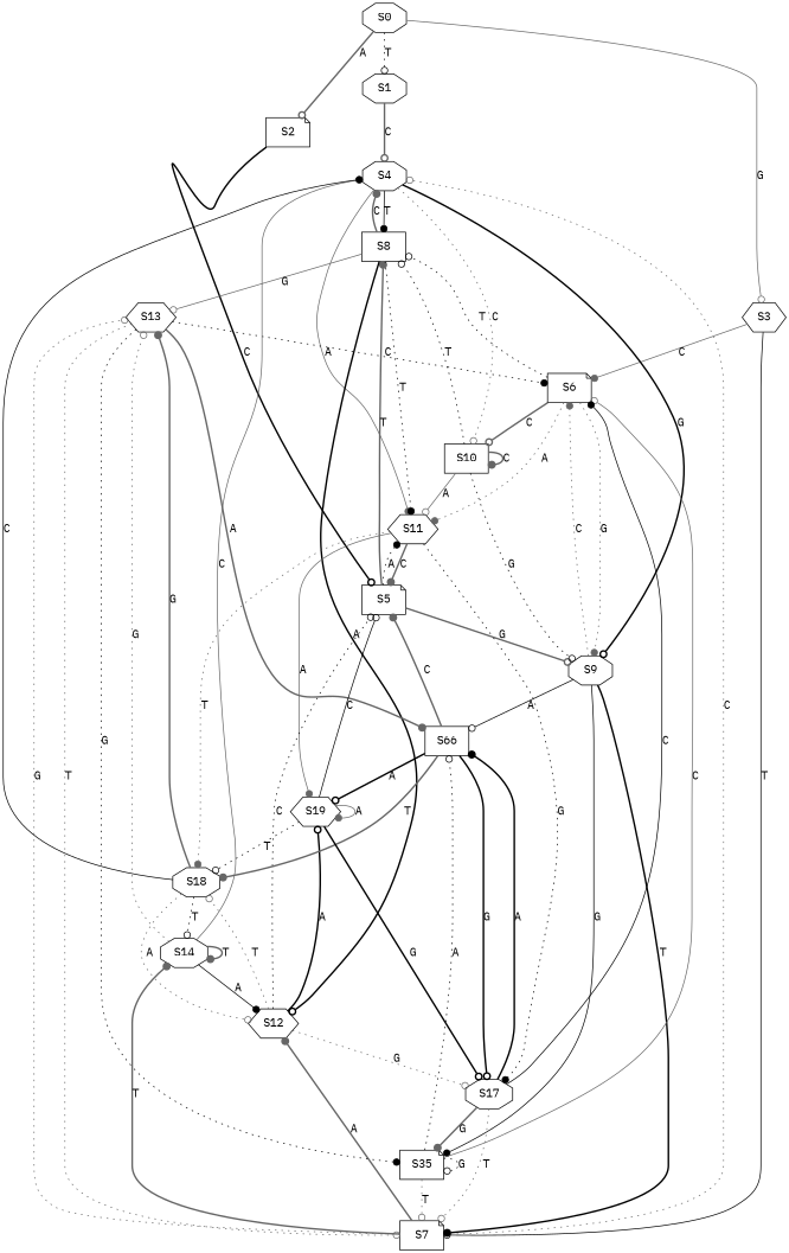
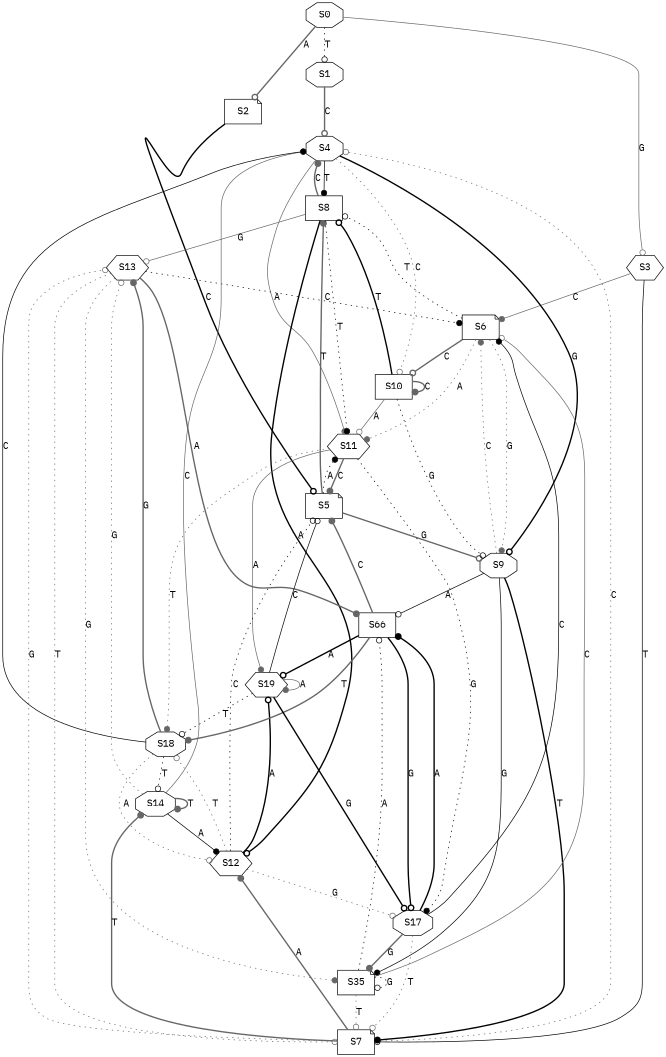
  strict digraph {
    fontname="IBM Plex Mono"
    node [fontname="IBM Plex Mono" shape=octagon]
    edge [arrowhead=odot color=gray40 fontname="IBM Plex Mono" style=dotted]
    S0
    S1
    S2 [shape=note]
    S3 [shape=hexagon]
    S4
    S5 [shape=note]
    S6 [shape=note]
    S7 [shape=note]
    S8 [shape=box]
    S9
    S10 [shape=box]
    S11 [shape=hexagon]
    S12 [shape=hexagon]
    S13 [shape=hexagon]
    S14
    n16 [label=S35 shape=note]
    n17 [label=S66 shape=box]
    S17
    S18
    S19 [shape=hexagon]
    S0 -> S1 [color=black label=T]
    S0 -> S2 [label=A style=bold]
    S0 -> S3 [label=G style=solid]
    S1 -> S4 [label=C style=bold]
    S2 -> S5 [color=black label=C style=bold]
    S3 -> S6 [arrowhead=dot label=C style=solid]
    S3 -> S7 [color=black label=T style=solid]
    S4 -> S8 [arrowhead=dot color=black label=T style=solid]
    S4 -> S9 [color=black label=G style=bold]
    S4 -> S10 [label=C]
    S4 -> S11 [arrowhead=dot label=A style=solid]
    S5 -> S8 [arrowhead=dot label=T style=bold]
    S5 -> S9 [label=G style=bold]
    S5 -> S11 [arrowhead=dot color=black label=A]
    S6 -> S8 [color=black label=T]
    S6 -> S9 [arrowhead=dot label=G]
    S6 -> S10 [label=C style=bold]
    S6 -> S11 [arrowhead=dot label=A]
    S7 -> S4 [label=C]
    S7 -> S12 [arrowhead=dot label=A style=bold]
    S7 -> S13 [label=G]
    S7 -> S14 [arrowhead=dot label=T style=bold]
    S8 -> S4 [arrowhead=dot label=C style=bold]
    S8 -> S11 [arrowhead=dot color=black label=T]
    S8 -> S12 [color=black label=A style=bold]
    S8 -> S13 [label=G style=solid]
    S9 -> S6 [arrowhead=dot label=C]
    S9 -> S7 [arrowhead=dot color=black label=T style=bold]
    S9 -> n16 [arrowhead=dot color=black label=G style=solid]
    S9 -> n17 [color=black label=A style=solid]
-   S10 -> S8 [color=black label=T]
+   S10 -> S8 [color=black label=T style=bold]
    S10 -> S9 [color=black label=G]
    S10 -> S10 [arrowhead=dot label=C style=bold]
    S10 -> S11 [label=A style=solid]
    S11 -> S5 [arrowhead=dot label=C style=bold]
    S11 -> S17 [arrowhead=dot color=black label=G]
    S11 -> S18 [arrowhead=dot label=T]
    S11 -> S19 [arrowhead=dot label=A style=solid]
    S12 -> S5 [color=black label=C]
    S12 -> S17 [label=G]
    S12 -> S18 [label=T]
    S12 -> S19 [color=black label=A style=bold]
    S13 -> S6 [arrowhead=dot color=black label=C]
    S13 -> S7 [label=T]
-   S13 -> n16 [arrowhead=dot color=black label=G]
+   S13 -> n16 [arrowhead=dot label=G]
    S13 -> n17 [arrowhead=dot label=A style=bold]
    S14 -> S4 [label=C style=solid]
    S14 -> S12 [arrowhead=dot color=black label=A style=solid]
    S14 -> S13 [label=G]
    S14 -> S14 [arrowhead=dot label=T style=bold]
    n16 -> S6 [label=C style=solid]
    n16 -> S7 [label=T]
    n16 -> n16 [color=black label=G]
    n16 -> n17 [color=black label=A]
    n17 -> S5 [arrowhead=dot label=C style=bold]
    n17 -> S17 [color=black label=G style=bold]
    n17 -> S18 [arrowhead=dot label=T style=bold]
    n17 -> S19 [color=black label=A style=bold]
    S17 -> S6 [arrowhead=dot color=black label=C style=solid]
    S17 -> S7 [label=T]
    S17 -> n16 [arrowhead=dot label=G style=bold]
    S17 -> n17 [arrowhead=dot color=black label=A style=bold]
    S18 -> S4 [arrowhead=dot color=black label=C style=solid]
    S18 -> S12 [label=A]
    S18 -> S13 [arrowhead=dot label=G style=bold]
    S18 -> S14 [color=black label=T]
    S19 -> S5 [color=black label=C style=solid]
    S19 -> S17 [color=black label=G style=bold]
    S19 -> S18 [color=black label=T]
    S19 -> S19 [arrowhead=dot label=A style=solid]
  }
